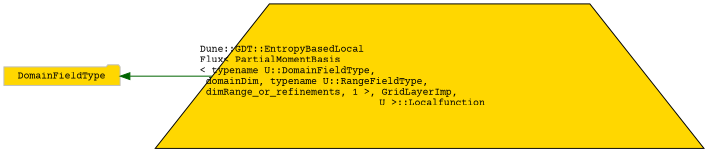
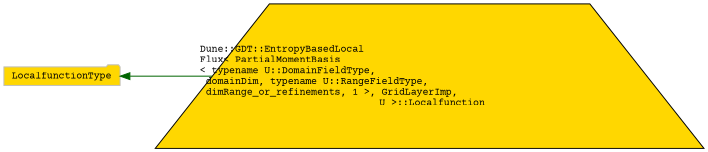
  digraph {
    rankdir=LR
    fontname="Courier Prime"
    node [fillcolor=gold fontname="Courier Prime" fontsize=10 style=filled]
    n1 [color=black fontcolor=black height=0.2 label="Dune::GDT::EntropyBasedLocal\lFlux\< PartialMomentBasis\l\< typename U::DomainFieldType,\l domainDim, typename U::RangeFieldType,\l dimRange_or_refinements, 1 \>, GridLayerImp,\l U \>::Localfunction" shape=trapezium width=0.4]
-   n2 [color=grey75 height=0.2 label=DomainFieldType shape=folder width=0.4]
+   n2 [color=grey75 height=0.2 label=LocalfunctionType shape=folder width=0.4]
    n2 -> n1 [color=darkgreen dir=back fontname="Courier Prime" fontsize=10 labelfontname=Helvetica labelfontsize=10 style=solid]
  }
